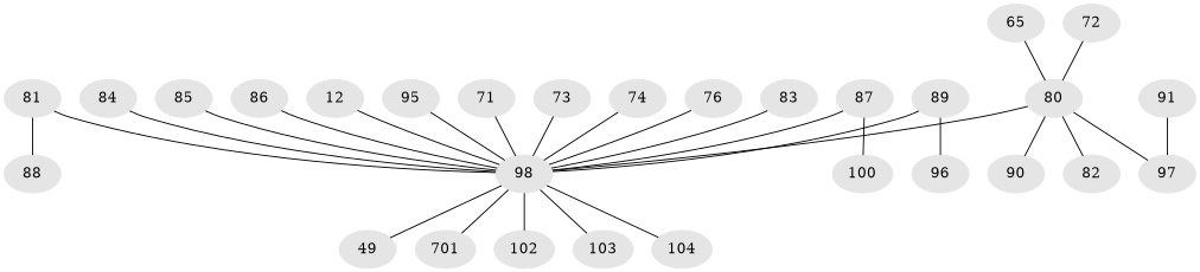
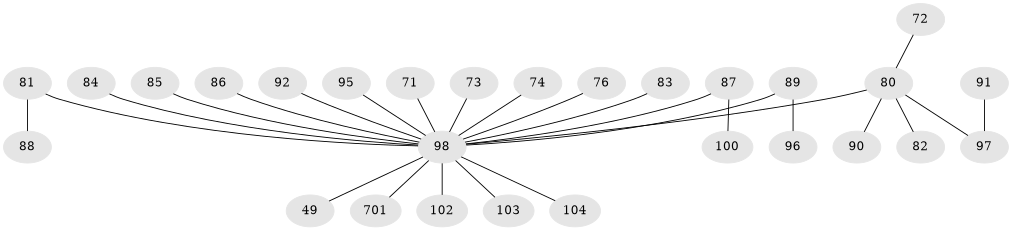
  graph {
    node [color=gray90 style=filled]
    80 [super="+41+45+50+51+77"]
    98 [super="+34+37+57+93+48+53+60+61+68+70+59+62+64+79"]
    82
    90
    97 [super="+78"]
-   65
    n7 [label=49]
    n8 [label=701]
    102
    103
    104
    71
    72
    73
    74
    76
    81
    88
    83
    84
    85
    86
    87
    100
    89
    96
    91
-   92 [label=12]
+   92
    95
    80 -- 98
    80 -- 82
    80 -- 90
    80 -- 97
    98 -- n7
    98 -- n8
    98 -- 102
    98 -- 103
    98 -- 104
-   65 -- 80
    71 -- 98
    72 -- 80
    73 -- 98
    74 -- 98
    76 -- 98
    81 -- 98
    81 -- 88
    83 -- 98
    84 -- 98
    85 -- 98
    86 -- 98
    87 -- 98
    87 -- 100
    89 -- 98
    89 -- 96
    91 -- 97
    92 -- 98
    95 -- 98
  }
